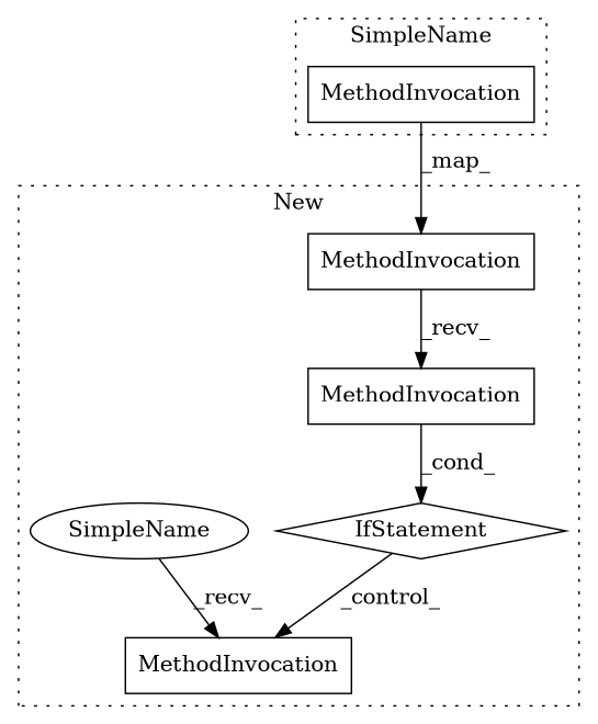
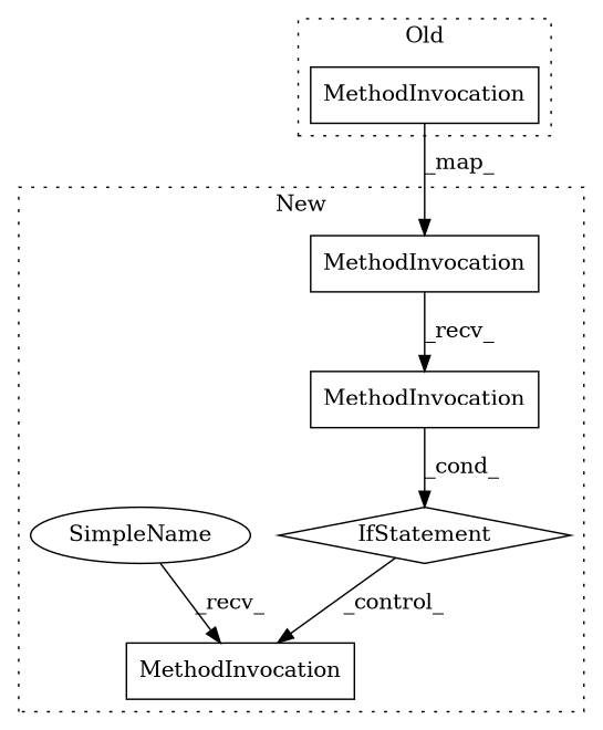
  digraph {
    node [a=32 l=15 shape=box]
    n1 [a=25 l=3 label=IfStatement s=5848 shape=diamond]
    n2 [l=9 label=MethodInvocation s=5839]
    n3 [label=MethodInvocation s=5823]
    n4 [label=MethodInvocation s=5878]
    n5 [a=42 l=17 label=SimpleName s=5860 shape=ellipse]
    n6 [label=MethodInvocation s=5723]
    subgraph cluster_1 {
      label=New
      style=dotted
      n1
      n2
      n3
      n4
      n5
    }
    subgraph cluster_2 {
-     label=SimpleName
+     label=Old
      style=dotted
      n6
    }
    n1 -> n4 [label=_control_]
    n2 -> n1 [label=_cond_]
    n3 -> n2 [label=_recv_]
    n5 -> n4 [label=_recv_]
    n6 -> n3 [label=_map_]
  }
